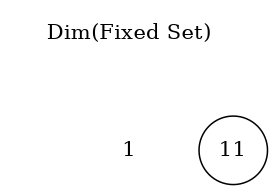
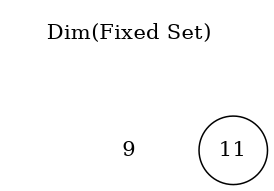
  digraph {
    node [color=white]
-   n1 [label=1]
+   n1 [label=9]
    n2 [label=11 shape=circle color=""]
    n3 [label="Dim(Fixed Set)"]
    subgraph sub_1 {
      rank=same
      n1
      n2
    }
    n3 -> n1 [arrowhead=none color=white]
  }
